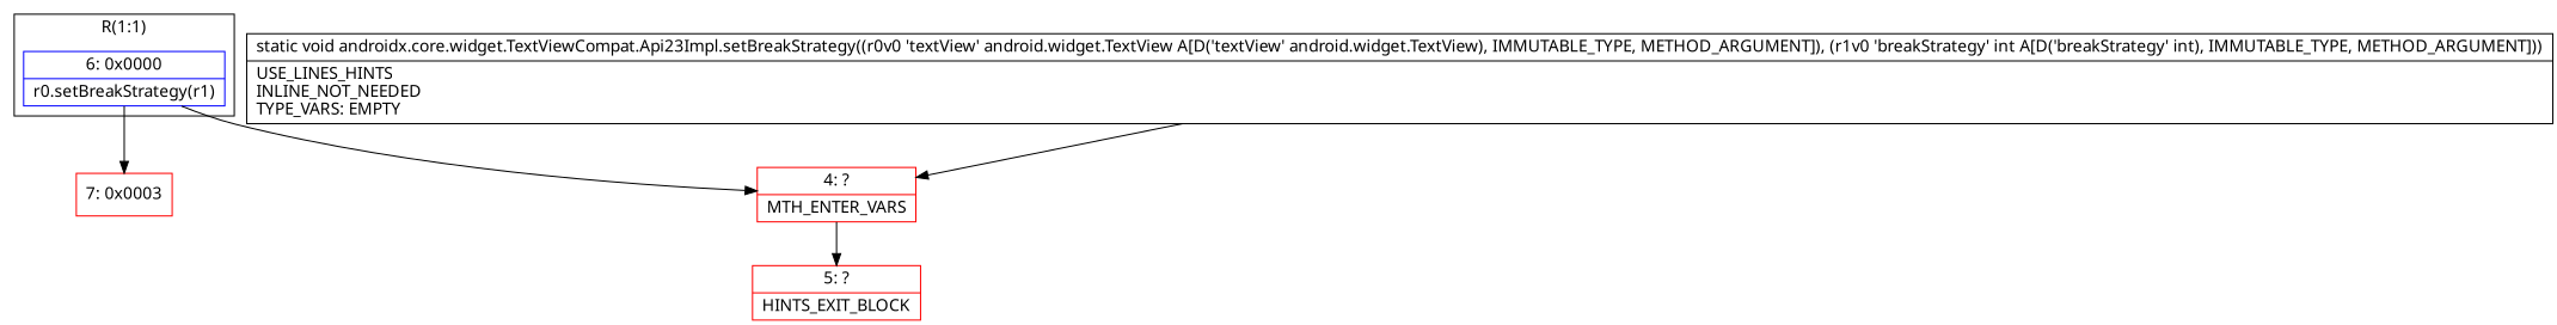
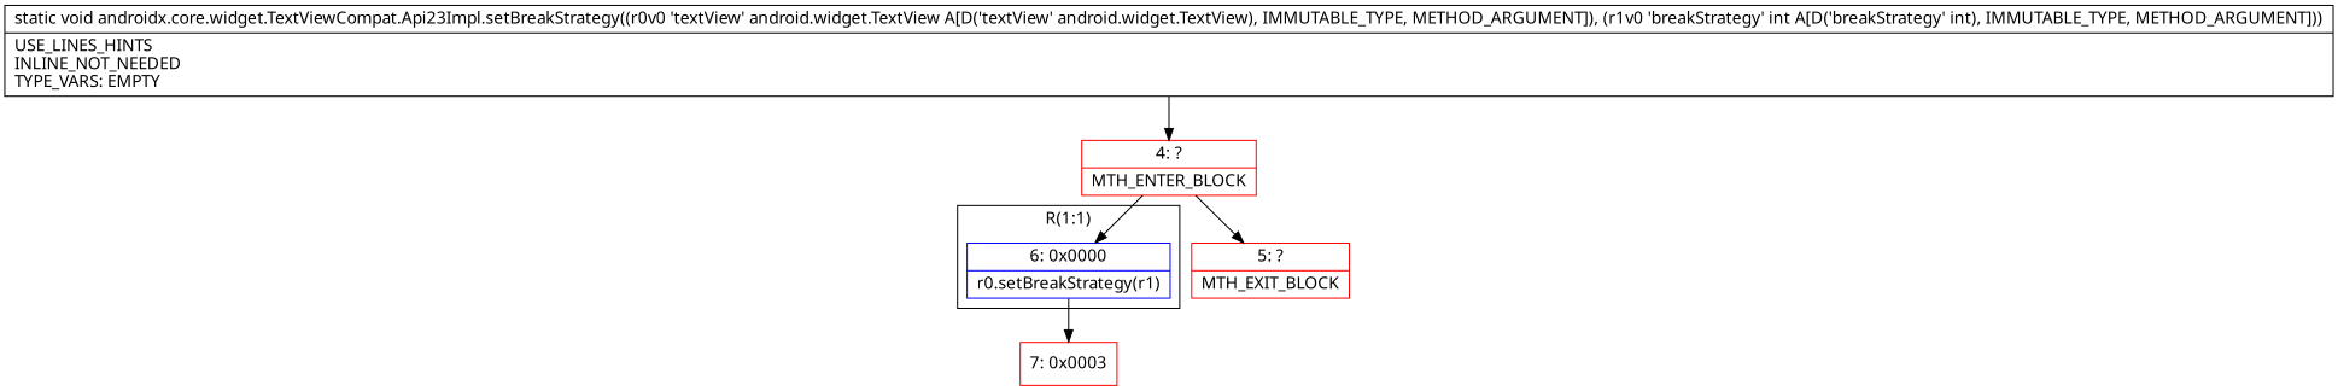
  digraph {
    fontname="Noto Sans"
    node [color=red fontname="Noto Sans" shape=record]
    edge [fontname="Noto Sans"]
    n1 [color=blue label="{6\:\ 0x0000|r0.setBreakStrategy(r1)\l}"]
    n2 [label="{7\:\ 0x0003}"]
-   n3 [label="{4\:\ ?|MTH_ENTER_VARS\l}"]
-   n4 [label="{5\:\ ?|HINTS_EXIT_BLOCK\l}"]
+   n3 [label="{4\:\ ?|MTH_ENTER_BLOCK\l}"]
+   n4 [label="{5\:\ ?|MTH_EXIT_BLOCK\l}"]
    n5 [label="{static void androidx.core.widget.TextViewCompat.Api23Impl.setBreakStrategy((r0v0 'textView' android.widget.TextView A[D('textView' android.widget.TextView), IMMUTABLE_TYPE, METHOD_ARGUMENT]), (r1v0 'breakStrategy' int A[D('breakStrategy' int), IMMUTABLE_TYPE, METHOD_ARGUMENT]))  | USE_LINES_HINTS\lINLINE_NOT_NEEDED\lTYPE_VARS: EMPTY\l}" color=""]
    subgraph cluster_1 {
      label="R(1:1)"
      n1
    }
    n1 -> n2
-   n1 -> n3
+   n3 -> n1
    n3 -> n4
    n5 -> n3
  }
